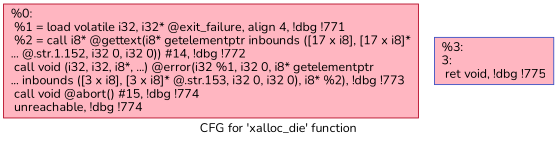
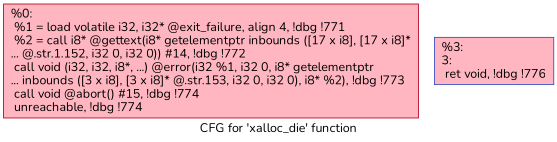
  digraph {
    label="CFG for 'xalloc_die' function"
    fontname=Nunito
    node [fillcolor=lightpink shape=record style=filled fontname=Nunito]
    n1 [color="#b70d28ff" label="{%0:\l  %1 = load volatile i32, i32* @exit_failure, align 4, !dbg !771\l  %2 = call i8* @gettext(i8* getelementptr inbounds ([17 x i8], [17 x i8]*\l... @.str.1.152, i32 0, i32 0)) #14, !dbg !772\l  call void (i32, i32, i8*, ...) @error(i32 %1, i32 0, i8* getelementptr\l... inbounds ([3 x i8], [3 x i8]* @.str.153, i32 0, i32 0), i8* %2), !dbg !773\l  call void @abort() #15, !dbg !774\l  unreachable, !dbg !774\l}"]
-   n2 [color="#3d50c3ff" label="{%3:\l3:                                                \l  ret void, !dbg !775\l}"]
+   n2 [color="#3d50c3ff" label="{%3:\l3:                                                \l  ret void, !dbg !776\l}"]
  }
